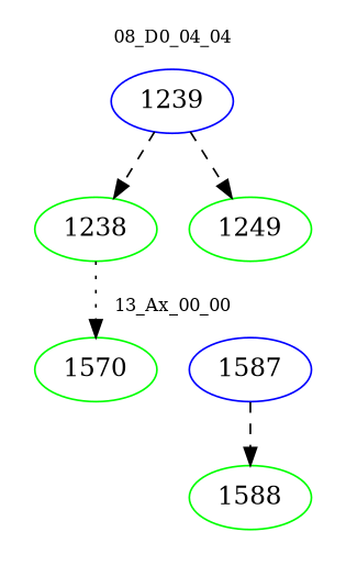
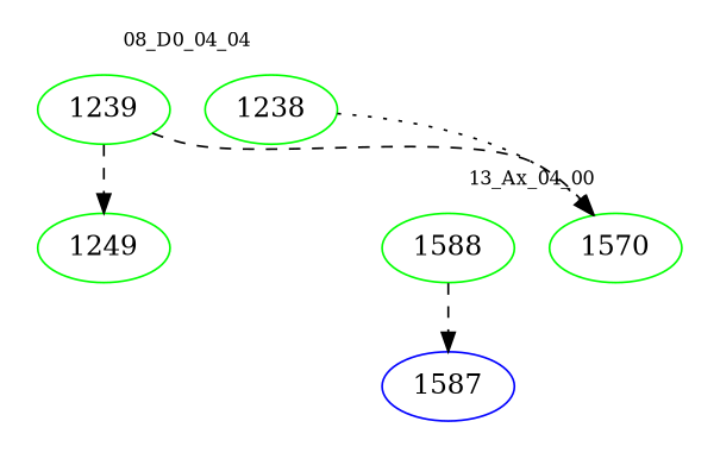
  digraph {
    node [color=green]
    edge [color=black style=dashed]
    n1 [color=blue label=1587]
    n2 [label=1570]
    n3 [label=1588]
-   n4 [color=blue label=1239]
+   n4 [label=1239]
    n5 [label=1238]
    n6 [label=1249]
    subgraph cluster_1 {
      color=white
      fontsize=10
-     label="13_Ax_00_00"
+     label="13_Ax_04_00"
      n1
      n2
      n3
    }
    subgraph cluster_2 {
      color=white
      fontsize=10
      label="08_D0_04_04"
      n4
      n5
      n6
    }
-   n1 -> n3
-   n4 -> n5
+   n3 -> n1
+   n4 -> n2
    n4 -> n6
    n5 -> n2 [style=dotted]
  }
